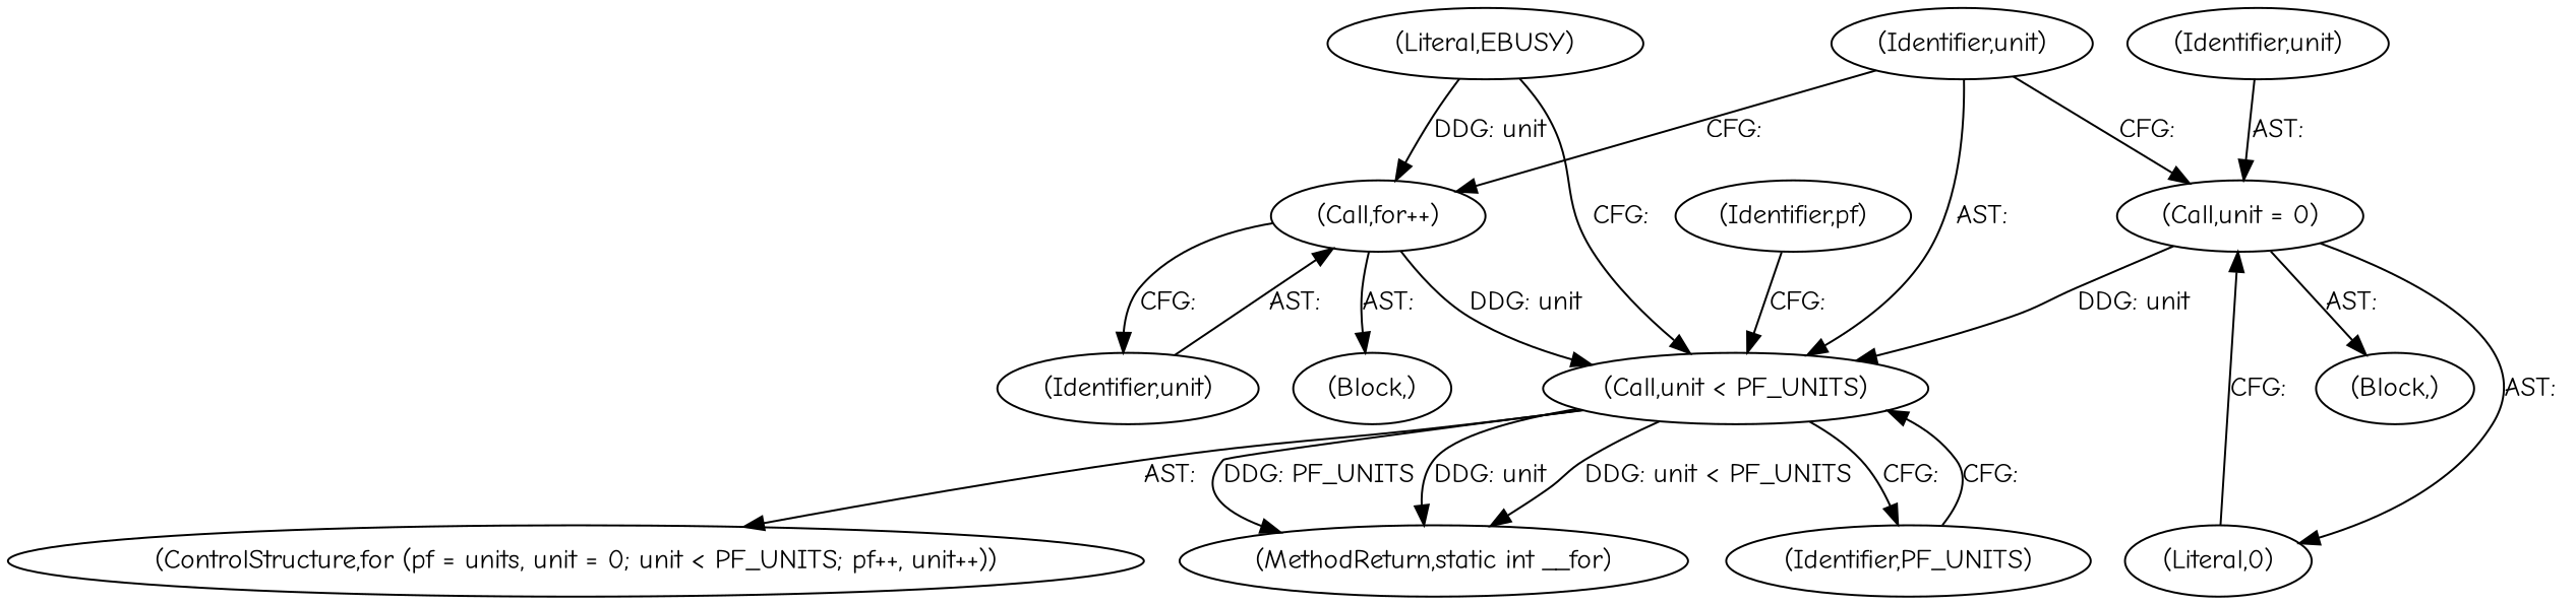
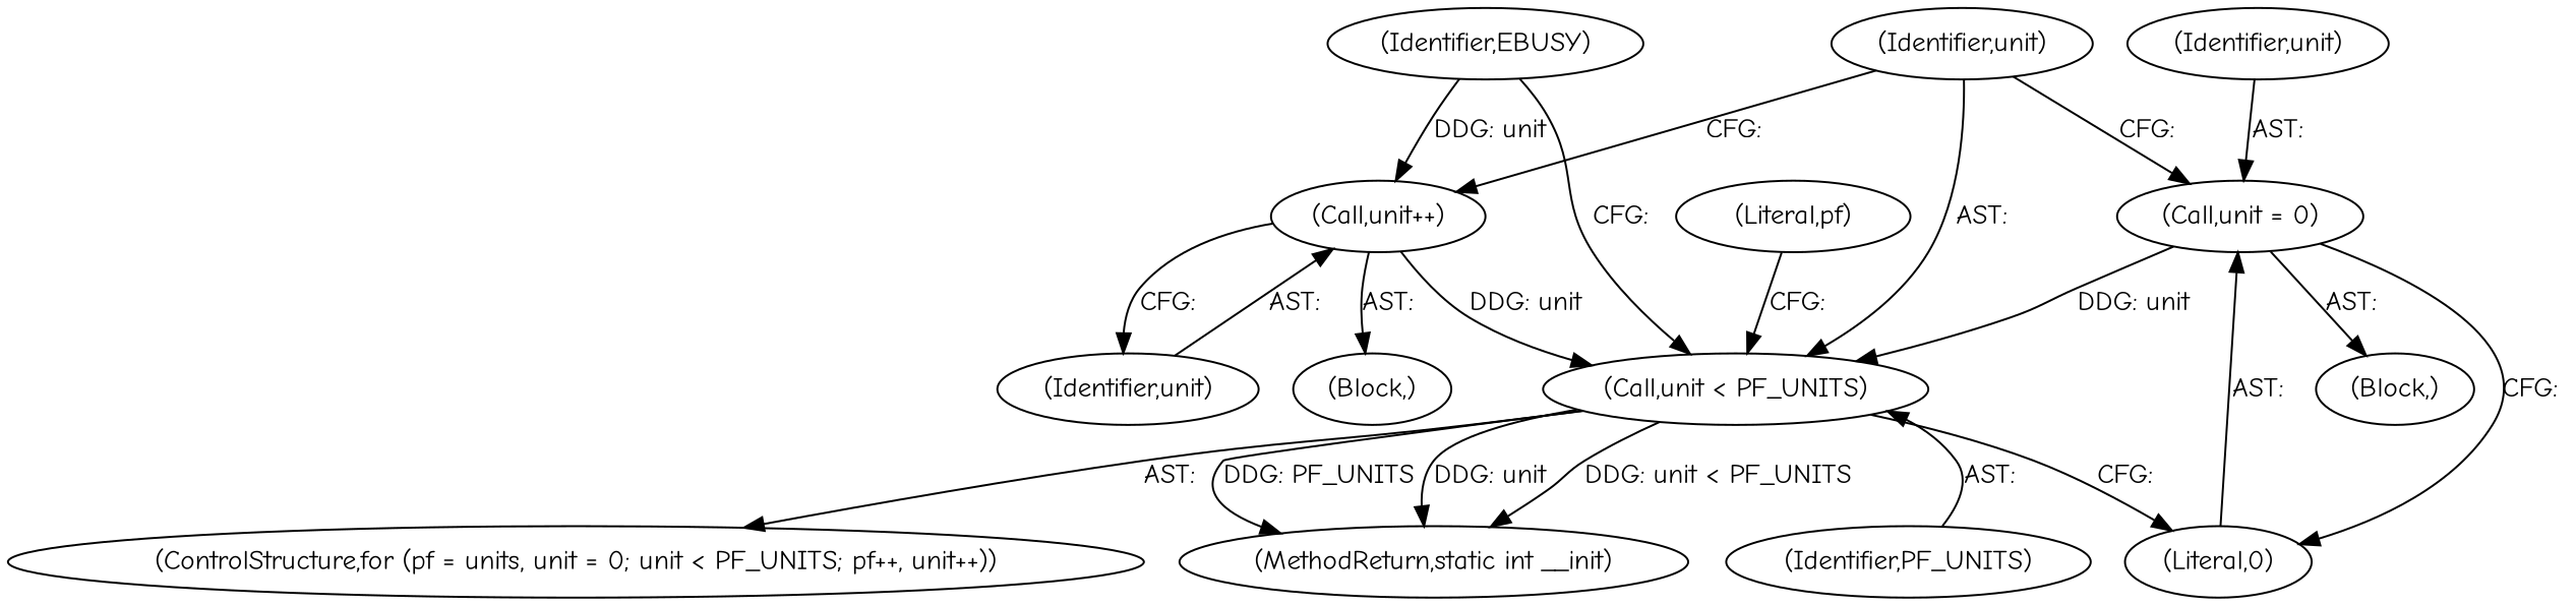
  digraph {
    fontname="Comic Neue"
    node [fontname="Comic Neue"]
    edge [fontname="Comic Neue"]
    n1 [label="(Call,unit = 0)"]
    n2 [label="(Call,unit < PF_UNITS)"]
    n3 [label="(Literal,0)"]
    n4 [label="(Block,)"]
    n5 [label="(ControlStructure,for (pf = units, unit = 0; unit < PF_UNITS; pf++, unit++))"]
-   n6 [label="(MethodReturn,static int __for)"]
+   n6 [label="(MethodReturn,static int __init)"]
    n7 [label="(Identifier,PF_UNITS)"]
-   n8 [label="(Call,for++)"]
+   n8 [label="(Call,unit++)"]
    n9 [label="(Block,)"]
    n10 [label="(Identifier,unit)"]
    n11 [label="(Identifier,unit)"]
-   n12 [label="(Identifier,pf)"]
+   n12 [label="(Literal,pf)"]
    n13 [label="(Identifier,unit)"]
-   n14 [label="(Literal,EBUSY)"]
+   n14 [label="(Identifier,EBUSY)"]
    n1 -> n2 [label="DDG: unit"]
-   n1 -> n3 [label="AST: "]
+   n1 -> n3 [label="CFG: "]
    n1 -> n4 [label="AST: "]
    n2 -> n5 [label="AST: "]
    n2 -> n6 [label="DDG: unit"]
    n2 -> n6 [label="DDG: unit < PF_UNITS"]
    n2 -> n6 [label="DDG: PF_UNITS"]
-   n2 -> n7 [label="CFG: "]
-   n3 -> n1 [label="CFG: "]
-   n7 -> n2 [label="CFG: "]
+   n2 -> n3 [label="CFG: "]
+   n3 -> n1 [label="AST: "]
+   n7 -> n2 [label="AST: "]
    n8 -> n2 [label="DDG: unit"]
    n8 -> n9 [label="AST: "]
    n8 -> n10 [label="CFG: "]
    n10 -> n8 [label="AST: "]
    n11 -> n1 [label="CFG: "]
    n11 -> n2 [label="AST: "]
    n11 -> n8 [label="CFG: "]
    n12 -> n2 [label="CFG: "]
    n13 -> n1 [label="AST: "]
    n14 -> n2 [label="CFG: "]
    n14 -> n8 [label="DDG: unit"]
  }
